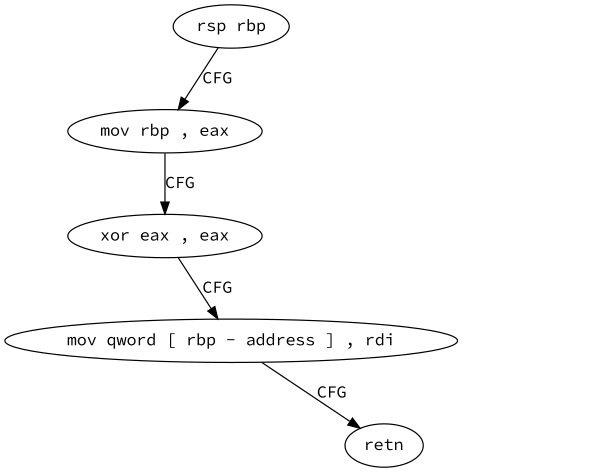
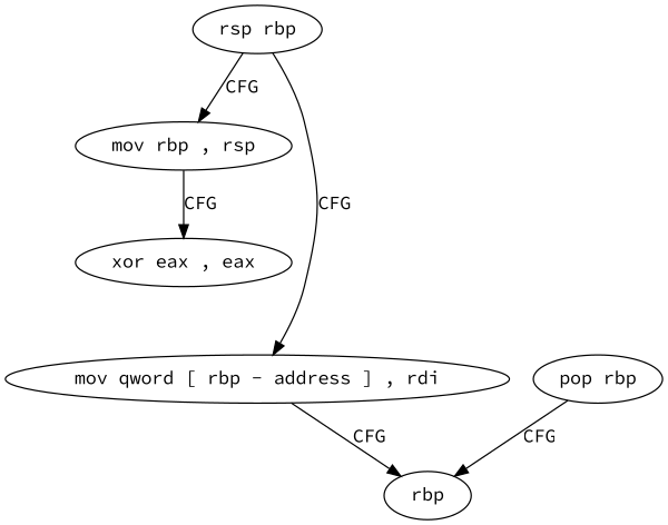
  digraph {
    fontname="Source Code Pro"
    node [fontname="Source Code Pro"]
    edge [fontname="Source Code Pro"]
    n1 [label="rsp rbp"]
-   n2 [label="mov rbp , eax"]
+   n2 [label="mov rbp , rsp"]
    n3 [label="xor eax , eax"]
    n4 [label="mov qword [ rbp - address ] , rdi"]
-   n5 [label=retn]
+   n5 [label=rbp]
+   n6 [label="pop rbp"]
    n1 -> n2 [label=CFG]
    n2 -> n3 [label=CFG]
-   n3 -> n4 [label=CFG]
+   n1 -> n4 [label=CFG]
    n4 -> n5 [label=CFG]
+   n6 -> n5 [label=CFG]
  }
